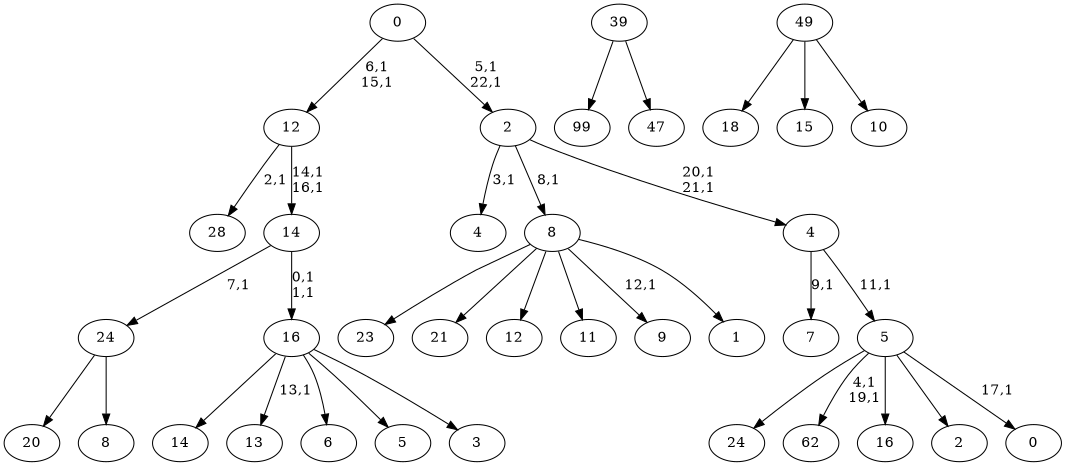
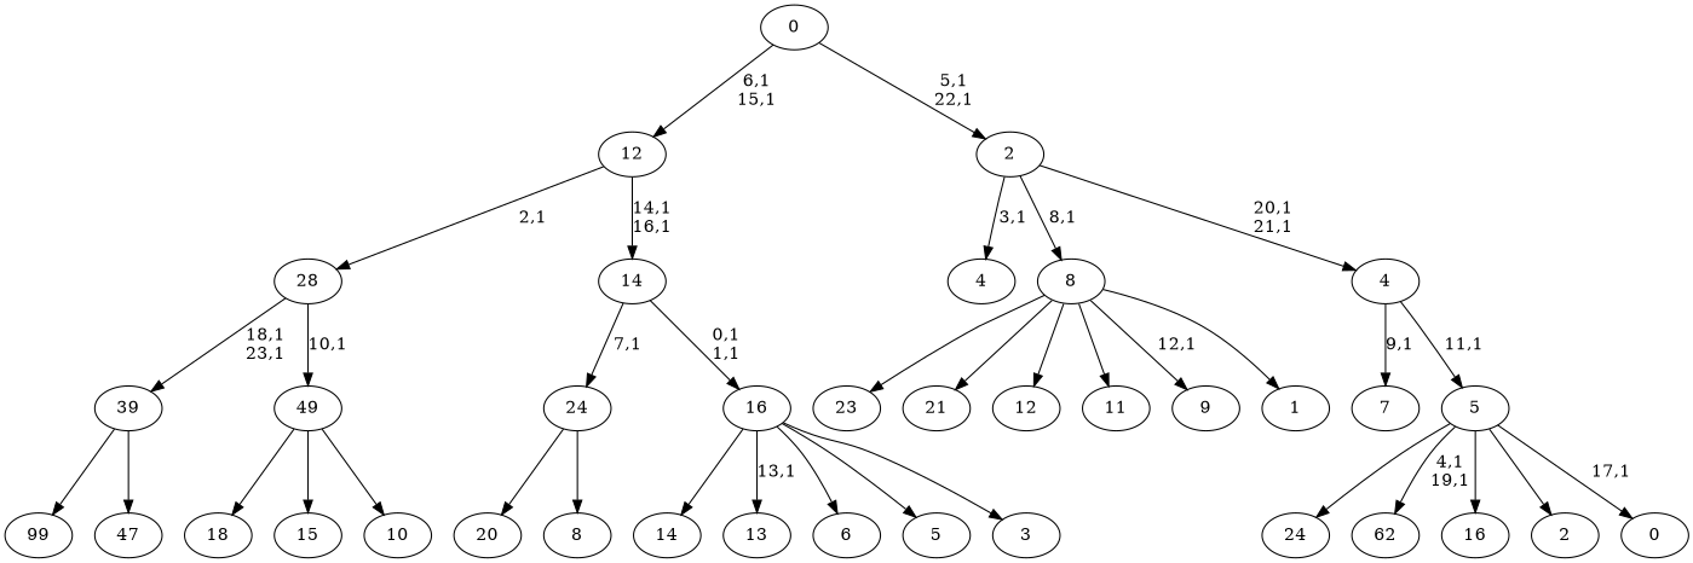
  digraph {
    n1 [label=24]
    n2 [label=23]
    n3 [label=62]
    n4 [label=21]
    n5 [label=20]
    n6 [label=99]
    n7 [label=18]
    n8 [label=47]
    39
    n10 [label=16]
    n11 [label=15]
    n12 [label=14]
    n13 [label=13]
    n14 [label=12]
    n15 [label=11]
    n16 [label=10]
    n17 [label=49]
    28
    n19 [label=9]
    n20 [label=8]
    24
    n22 [label=7]
    n23 [label=6]
    n24 [label=5]
    n25 [label=4]
    n26 [label=3]
    16
    14
    12
    n30 [label=2]
    n31 [label=1]
    8
    n33 [label=0]
    5
    4
    2
    0
    39 -> n6
    39 -> n8
    n17 -> n7
    n17 -> n11
    n17 -> n16
+   28 -> 39 [label="18,1\n23,1"]
+   28 -> n17 [label="10,1"]
    24 -> n5
    24 -> n20
    16 -> n12
    16 -> n13 [label="13,1"]
    16 -> n23
    16 -> n24
    16 -> n26
    14 -> 24 [label="7,1"]
    14 -> 16 [label="0,1\n1,1"]
    12 -> 28 [label="2,1"]
    12 -> 14 [label="14,1\n16,1"]
    8 -> n2
    8 -> n4
    8 -> n14
    8 -> n15
    8 -> n19 [label="12,1"]
    8 -> n31
    5 -> n1
    5 -> n3 [label="4,1\n19,1"]
    5 -> n10
    5 -> n30
    5 -> n33 [label="17,1"]
    4 -> n22 [label="9,1"]
    4 -> 5 [label="11,1"]
    2 -> n25 [label="3,1"]
    2 -> 8 [label="8,1"]
    2 -> 4 [label="20,1\n21,1"]
    0 -> 12 [label="6,1\n15,1"]
    0 -> 2 [label="5,1\n22,1"]
  }
